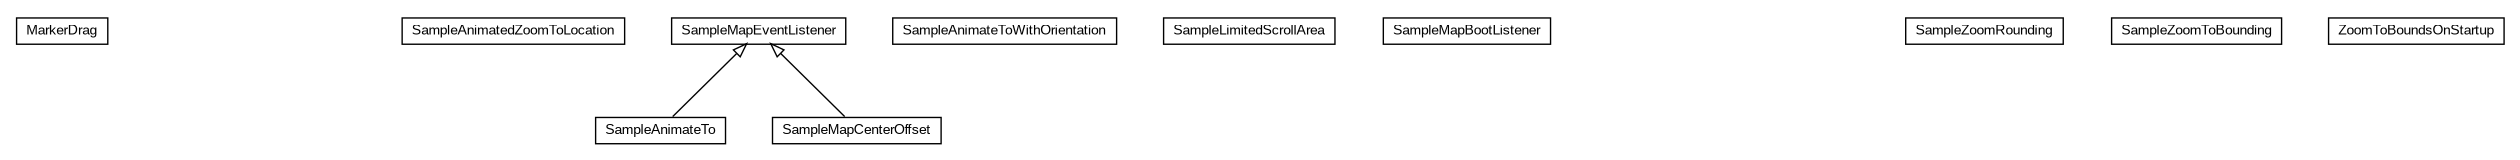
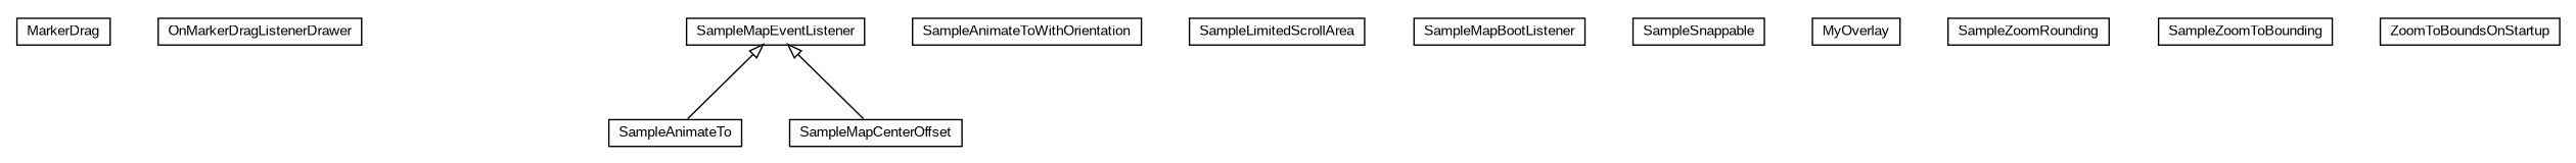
  digraph {
    nodesep=0.25
    ranksep=0.5
    node [fontcolor=black fontname=arial fontsize=10.0 shape=plaintext]
    edge [arrowtail=empty dir=back fontname=arial fontsize=10 headport=p labelfontname=arial labelfontsize=10 tailport=p]
    n1 [label=<<table title="org.osmdroid.samplefragments.events.MarkerDrag" border="0" cellborder="1" cellspacing="0" cellpadding="2" port="p" href="./MarkerDrag.html"> 		<tr><td><table border="0" cellspacing="0" cellpadding="1"> <tr><td align="center" balign="center"> MarkerDrag </td></tr> 		</table></td></tr> 		</table>>]
-   n3 [label=<<table title="org.osmdroid.samplefragments.events.SampleAnimatedZoomToLocation" border="0" cellborder="1" cellspacing="0" cellpadding="2" port="p" href="./SampleAnimatedZoomToLocation.html"> 		<tr><td><table border="0" cellspacing="0" cellpadding="1"> <tr><td align="center" balign="center"> SampleAnimatedZoomToLocation </td></tr> 		</table></td></tr> 		</table>>]
+   n2 [label=<<table title="org.osmdroid.samplefragments.events.MarkerDrag.OnMarkerDragListenerDrawer" border="0" cellborder="1" cellspacing="0" cellpadding="2" port="p" href="./MarkerDrag.OnMarkerDragListenerDrawer.html"> 		<tr><td><table border="0" cellspacing="0" cellpadding="1"> <tr><td align="center" balign="center"> OnMarkerDragListenerDrawer </td></tr> 		</table></td></tr> 		</table>>]
    n4 [label=<<table title="org.osmdroid.samplefragments.events.SampleAnimateTo" border="0" cellborder="1" cellspacing="0" cellpadding="2" port="p" href="./SampleAnimateTo.html"> 		<tr><td><table border="0" cellspacing="0" cellpadding="1"> <tr><td align="center" balign="center"> SampleAnimateTo </td></tr> 		</table></td></tr> 		</table>>]
    n5 [label=<<table title="org.osmdroid.samplefragments.events.SampleAnimateToWithOrientation" border="0" cellborder="1" cellspacing="0" cellpadding="2" port="p" href="./SampleAnimateToWithOrientation.html"> 		<tr><td><table border="0" cellspacing="0" cellpadding="1"> <tr><td align="center" balign="center"> SampleAnimateToWithOrientation </td></tr> 		</table></td></tr> 		</table>>]
    n6 [label=<<table title="org.osmdroid.samplefragments.events.SampleLimitedScrollArea" border="0" cellborder="1" cellspacing="0" cellpadding="2" port="p" href="./SampleLimitedScrollArea.html"> 		<tr><td><table border="0" cellspacing="0" cellpadding="1"> <tr><td align="center" balign="center"> SampleLimitedScrollArea </td></tr> 		</table></td></tr> 		</table>>]
    n7 [label=<<table title="org.osmdroid.samplefragments.events.SampleMapBootListener" border="0" cellborder="1" cellspacing="0" cellpadding="2" port="p" href="./SampleMapBootListener.html"> 		<tr><td><table border="0" cellspacing="0" cellpadding="1"> <tr><td align="center" balign="center"> SampleMapBootListener </td></tr> 		</table></td></tr> 		</table>>]
    n8 [label=<<table title="org.osmdroid.samplefragments.events.SampleMapCenterOffset" border="0" cellborder="1" cellspacing="0" cellpadding="2" port="p" href="./SampleMapCenterOffset.html"> 		<tr><td><table border="0" cellspacing="0" cellpadding="1"> <tr><td align="center" balign="center"> SampleMapCenterOffset </td></tr> 		</table></td></tr> 		</table>>]
    n9 [label=<<table title="org.osmdroid.samplefragments.events.SampleMapEventListener" border="0" cellborder="1" cellspacing="0" cellpadding="2" port="p" href="./SampleMapEventListener.html"> 		<tr><td><table border="0" cellspacing="0" cellpadding="1"> <tr><td align="center" balign="center"> SampleMapEventListener </td></tr> 		</table></td></tr> 		</table>>]
+   n10 [label=<<table title="org.osmdroid.samplefragments.events.SampleSnappable" border="0" cellborder="1" cellspacing="0" cellpadding="2" port="p" href="./SampleSnappable.html"> 		<tr><td><table border="0" cellspacing="0" cellpadding="1"> <tr><td align="center" balign="center"> SampleSnappable </td></tr> 		</table></td></tr> 		</table>>]
+   n11 [label=<<table title="org.osmdroid.samplefragments.events.SampleSnappable.MyOverlay" border="0" cellborder="1" cellspacing="0" cellpadding="2" port="p" href="./SampleSnappable.MyOverlay.html"> 		<tr><td><table border="0" cellspacing="0" cellpadding="1"> <tr><td align="center" balign="center"> MyOverlay </td></tr> 		</table></td></tr> 		</table>>]
    n12 [label=<<table title="org.osmdroid.samplefragments.events.SampleZoomRounding" border="0" cellborder="1" cellspacing="0" cellpadding="2" port="p" href="./SampleZoomRounding.html"> 		<tr><td><table border="0" cellspacing="0" cellpadding="1"> <tr><td align="center" balign="center"> SampleZoomRounding </td></tr> 		</table></td></tr> 		</table>>]
    n13 [label=<<table title="org.osmdroid.samplefragments.events.SampleZoomToBounding" border="0" cellborder="1" cellspacing="0" cellpadding="2" port="p" href="./SampleZoomToBounding.html"> 		<tr><td><table border="0" cellspacing="0" cellpadding="1"> <tr><td align="center" balign="center"> SampleZoomToBounding </td></tr> 		</table></td></tr> 		</table>>]
    n14 [label=<<table title="org.osmdroid.samplefragments.events.ZoomToBoundsOnStartup" border="0" cellborder="1" cellspacing="0" cellpadding="2" port="p" href="./ZoomToBoundsOnStartup.html"> 		<tr><td><table border="0" cellspacing="0" cellpadding="1"> <tr><td align="center" balign="center"> ZoomToBoundsOnStartup </td></tr> 		</table></td></tr> 		</table>>]
    n9 -> n4
    n9 -> n8
  }
